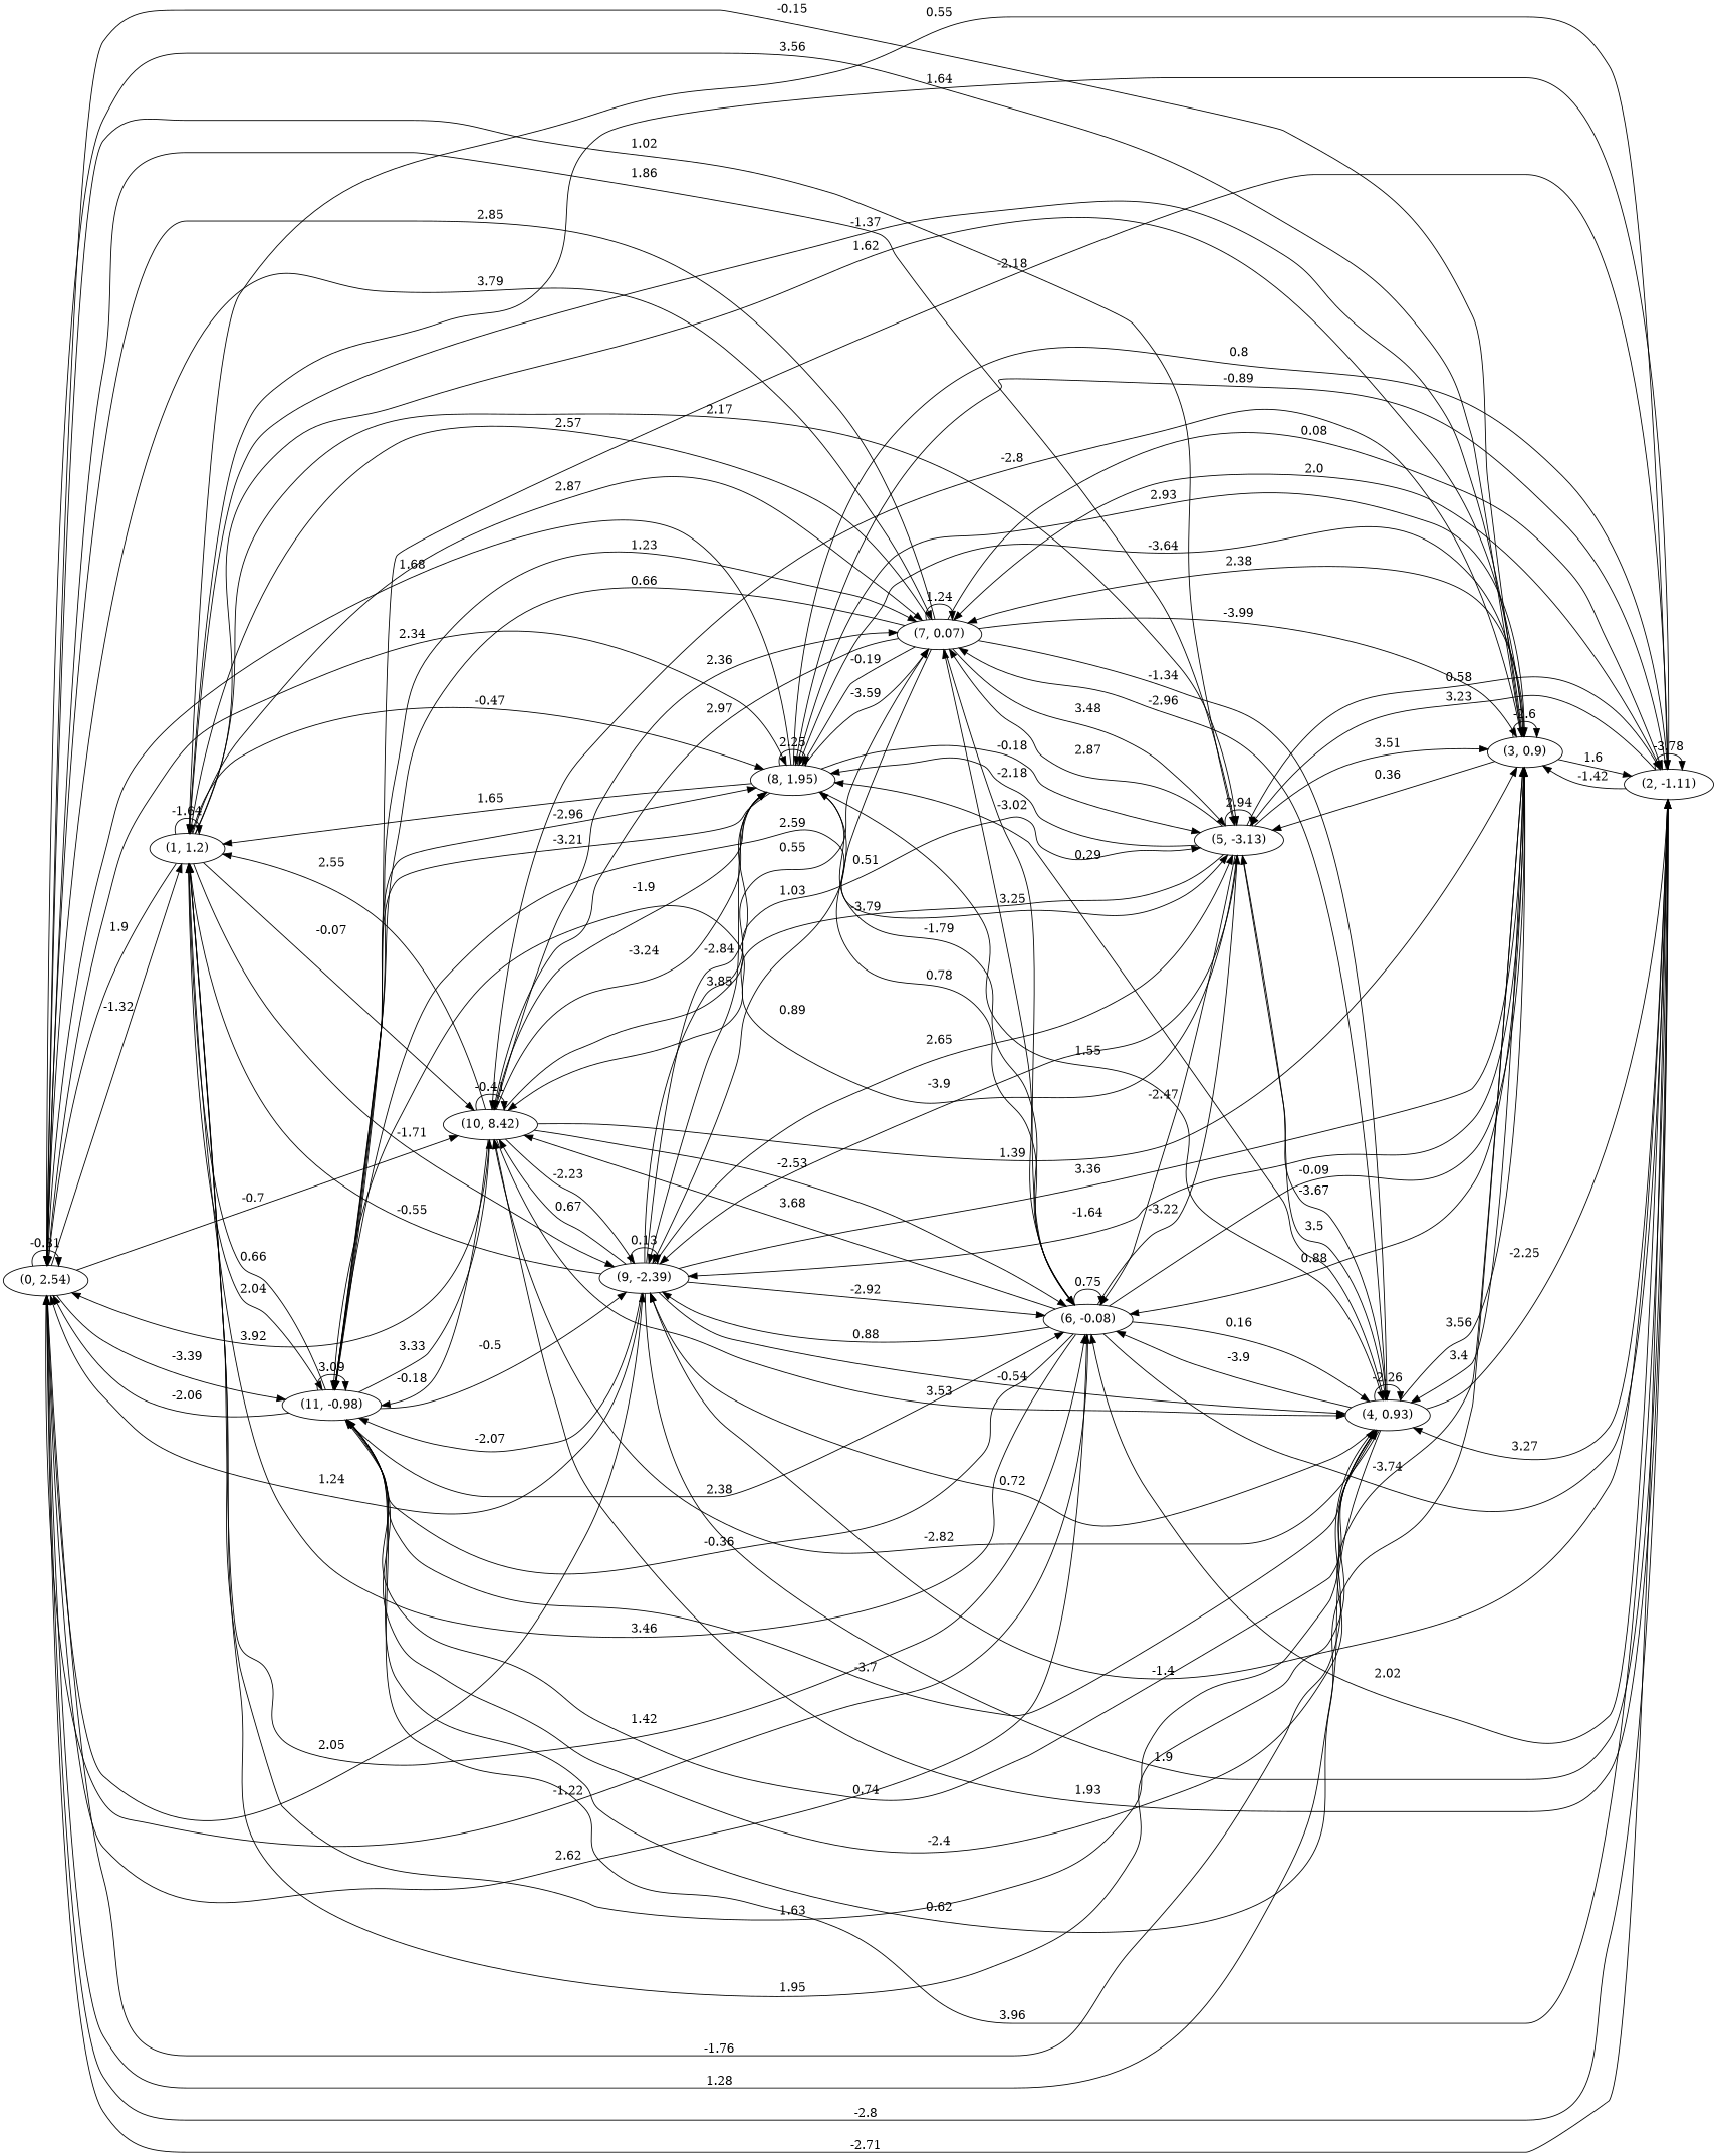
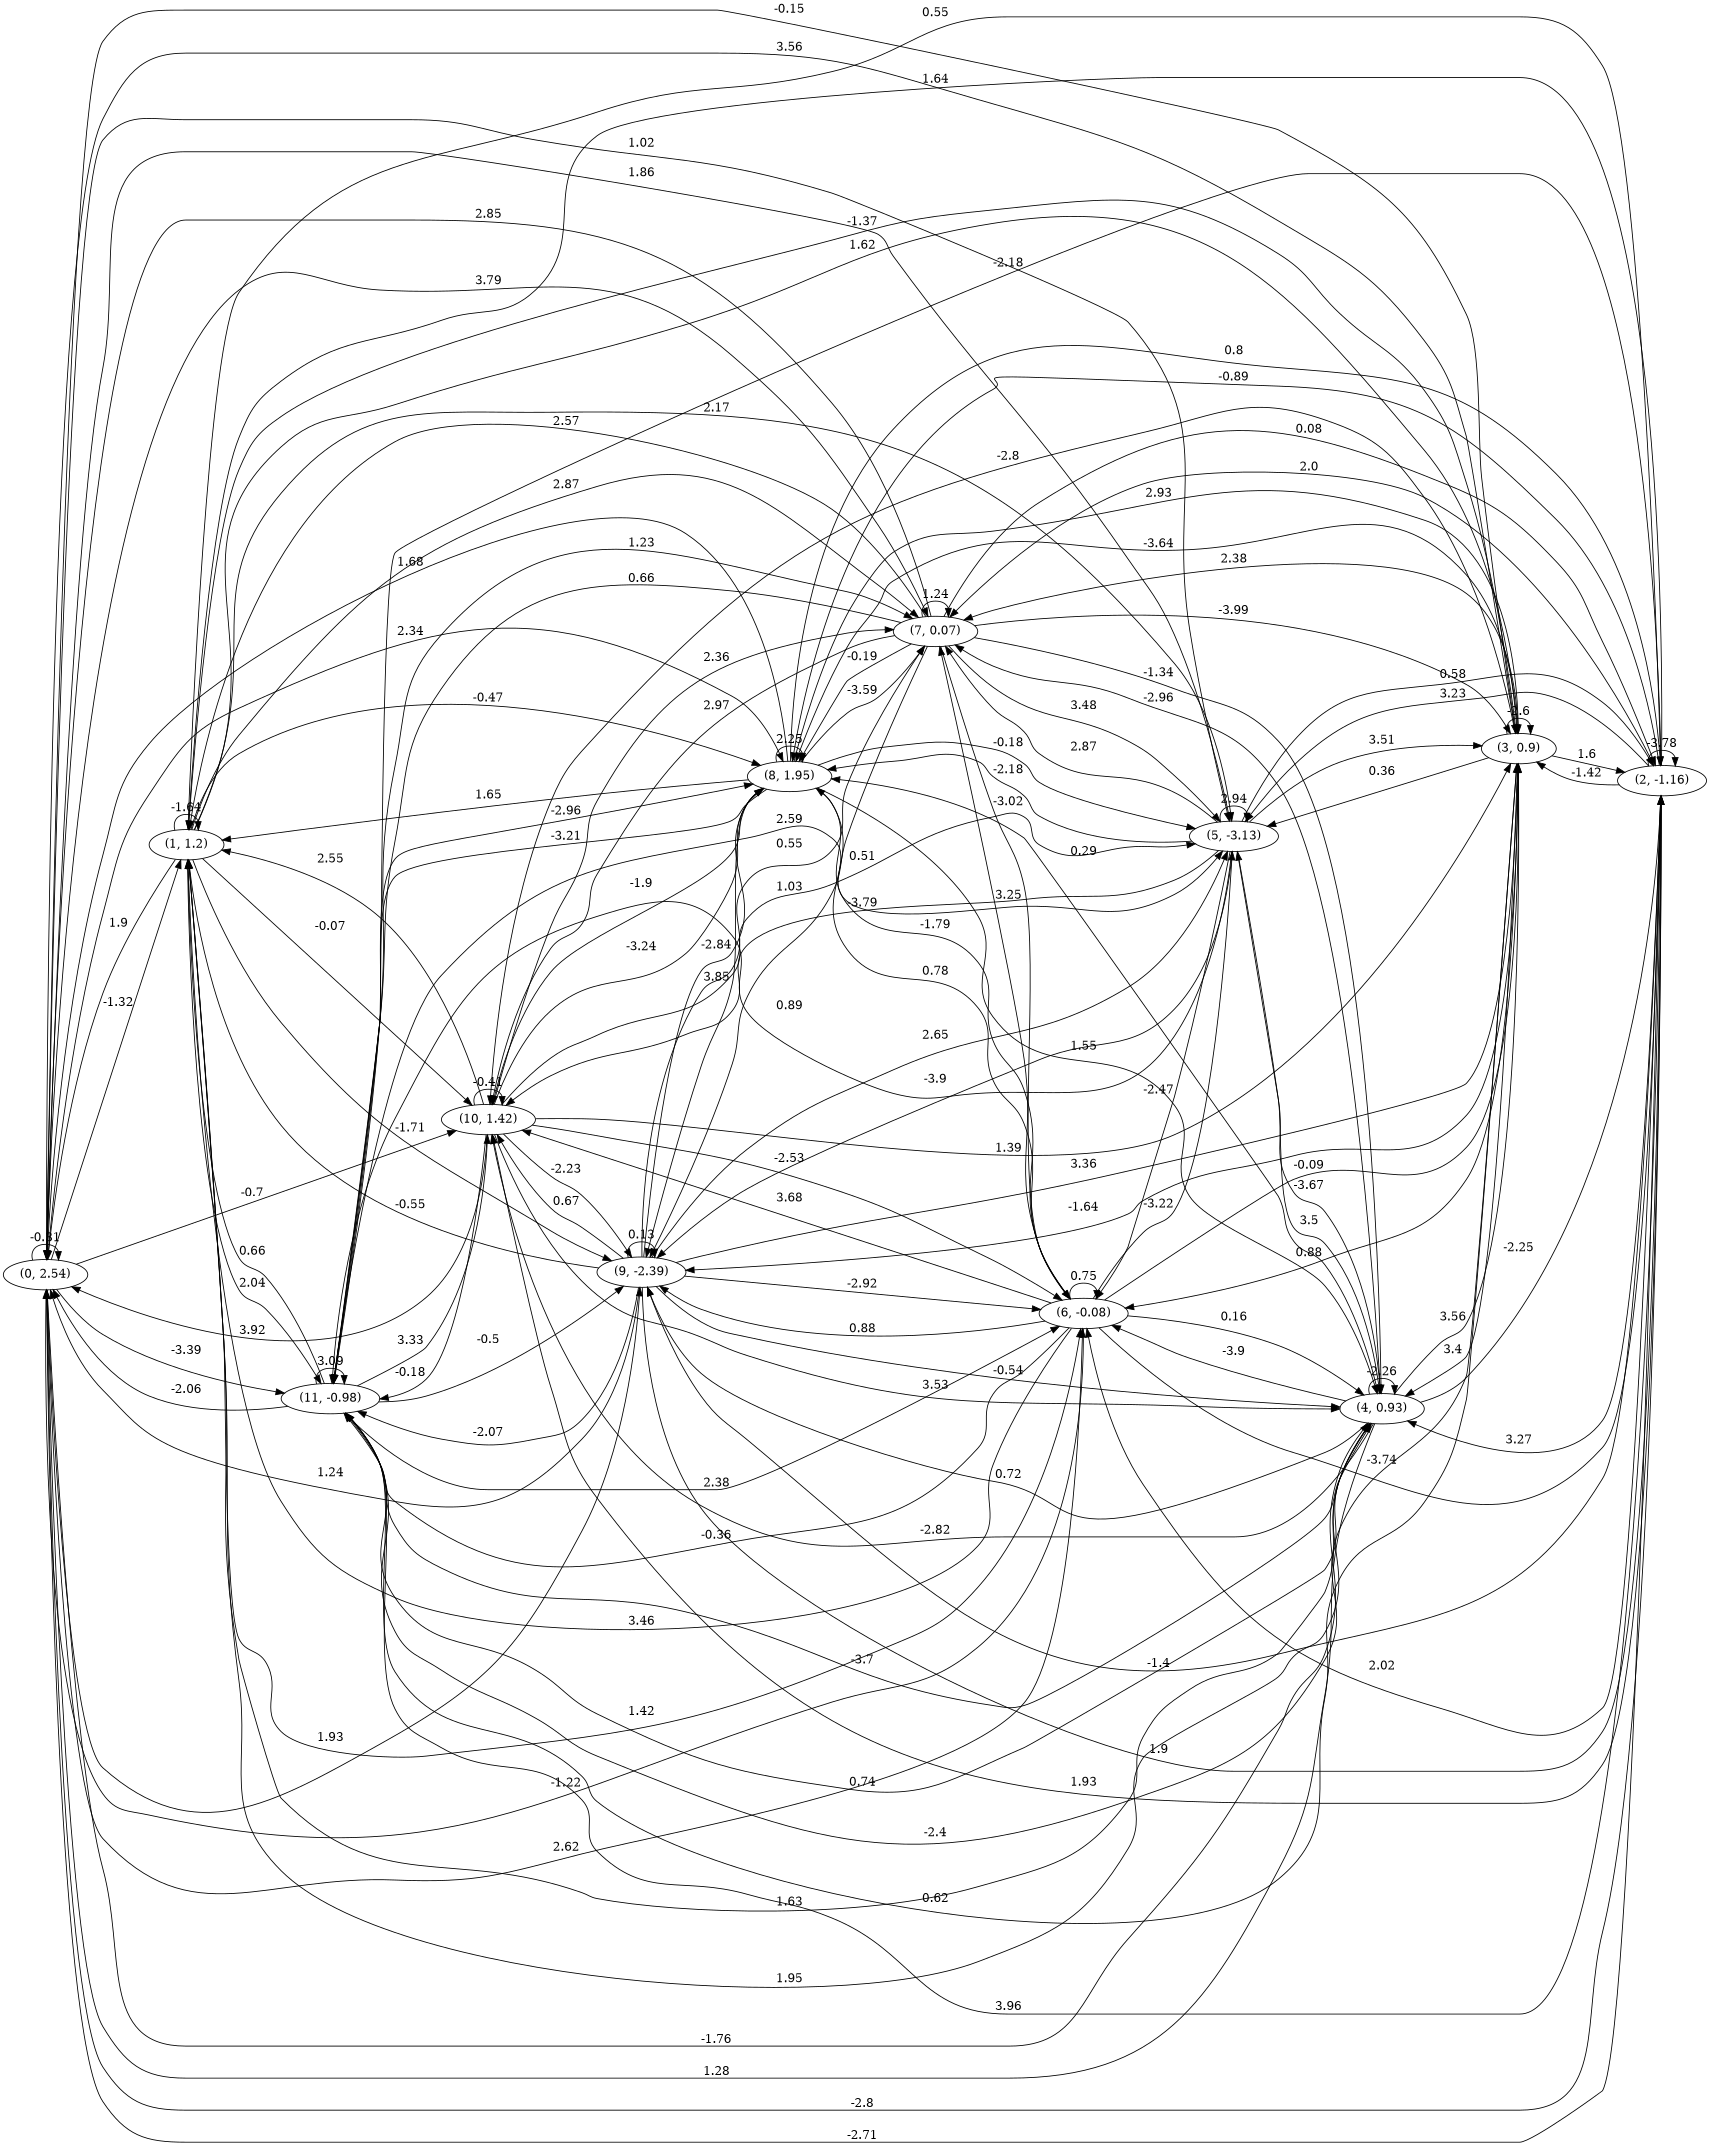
  digraph {
    rankdir=LR
    n1 [label="(0, 2.54)"]
    n2 [label="(1, 1.2)"]
-   n3 [label="(2, -1.11)"]
+   n3 [label="(2, -1.16)"]
    n4 [label="(3, 0.9)"]
    n5 [label="(4, 0.93)"]
    n6 [label="(5, -3.13)"]
    n7 [label="(6, -0.08)"]
    n8 [label="(7, 0.07)"]
    n9 [label="(8, 1.95)"]
    n10 [label="(9, -2.39)"]
-   n11 [label="(10, 8.42)"]
+   n11 [label="(10, 1.42)"]
    n12 [label="(11, -0.98)"]
    n1 -> n1 [label=-0.31]
    n1 -> n2 [label=-1.32]
    n1 -> n3 [label=-2.8]
    n1 -> n4 [label=-0.15]
    n1 -> n5 [label=-1.76]
    n1 -> n6 [label=1.02]
    n1 -> n7 [label=2.62]
    n1 -> n8 [label=3.79]
    n1 -> n9 [label=2.34]
-   n1 -> n10 [label=2.05]
+   n1 -> n10 [label=1.93]
    n1 -> n11 [label=-0.7]
    n1 -> n12 [label=-3.39]
    n2 -> n1 [label=1.9]
    n2 -> n2 [label=-1.64]
    n2 -> n3 [label=0.55]
    n2 -> n4 [label=1.62]
    n2 -> n5 [label=1.95]
    n2 -> n6 [label=2.17]
    n2 -> n7 [label=1.42]
    n2 -> n8 [label=2.87]
    n2 -> n9 [label=-0.47]
    n2 -> n10 [label=-1.71]
    n2 -> n11 [label=-0.07]
    n2 -> n12 [label=2.04]
    n3 -> n1 [label=-2.71]
    n3 -> n2 [label=1.64]
    n3 -> n3 [label=-3.78]
    n3 -> n4 [label=-1.42]
    n3 -> n5 [label=3.27]
    n3 -> n6 [label=3.23]
    n3 -> n7 [label=2.02]
    n3 -> n8 [label=2.0]
    n3 -> n9 [label=-0.89]
    n3 -> n10 [label=-1.4]
    n3 -> n11 [label=1.93]
    n3 -> n12 [label=-2.18]
    n4 -> n1 [label=3.56]
    n4 -> n2 [label=-1.37]
    n4 -> n3 [label=1.6]
    n4 -> n4 [label=-2.6]
    n4 -> n5 [label=3.4]
    n4 -> n6 [label=0.36]
    n4 -> n7 [label=0.88]
    n4 -> n8 [label=2.38]
    n4 -> n9 [label=-3.64]
    n4 -> n10 [label=-1.64]
    n4 -> n11 [label=-2.8]
    n4 -> n12 [label=0.62]
    n5 -> n1 [label=1.28]
    n5 -> n2 [label=1.63]
    n5 -> n3 [label=-2.25]
    n5 -> n4 [label=3.56]
    n5 -> n5 [label=-2.26]
    n5 -> n6 [label=-3.67]
    n5 -> n7 [label=-3.9]
    n5 -> n8 [label=-2.96]
    n5 -> n9 [label=0.29]
    n5 -> n10 [label=0.72]
    n5 -> n11 [label=-2.82]
    n5 -> n12 [label=0.74]
    n6 -> n1 [label=1.86]
    n6 -> n3 [label=0.58]
    n6 -> n4 [label=3.51]
    n6 -> n5 [label=3.5]
    n6 -> n6 [label=2.94]
    n6 -> n7 [label=-2.47]
    n6 -> n8 [label=2.87]
    n6 -> n9 [label=-2.18]
    n6 -> n10 [label=-3.9]
    n6 -> n11 [label=-3.79]
    n6 -> n12 [label=0.89]
    n7 -> n1 [label=-1.22]
    n7 -> n2 [label=3.46]
    n7 -> n3 [label=-3.74]
    n7 -> n4 [label=-0.09]
    n7 -> n5 [label=0.16]
    n7 -> n6 [label=-3.22]
    n7 -> n7 [label=0.75]
    n7 -> n8 [label=3.25]
    n7 -> n9 [label=0.78]
    n7 -> n10 [label=0.88]
    n7 -> n11 [label=3.68]
    n7 -> n12 [label=-0.36]
    n8 -> n1 [label=2.85]
    n8 -> n2 [label=2.57]
    n8 -> n3 [label=0.08]
    n8 -> n4 [label=-3.99]
    n8 -> n5 [label=-1.34]
    n8 -> n6 [label=3.48]
    n8 -> n7 [label=-3.02]
    n8 -> n8 [label=1.24]
    n8 -> n9 [label=-0.19]
    n8 -> n10 [label=1.03]
    n8 -> n11 [label=2.97]
    n8 -> n12 [label=0.66]
    n9 -> n1 [label=1.68]
    n9 -> n2 [label=1.65]
    n9 -> n3 [label=0.8]
    n9 -> n4 [label=2.93]
    n9 -> n5 [label=1.55]
    n9 -> n6 [label=-0.18]
    n9 -> n7 [label=-1.79]
    n9 -> n8 [label=-3.59]
    n9 -> n9 [label=2.25]
    n9 -> n10 [label=3.85]
    n9 -> n11 [label=-1.9]
    n9 -> n12 [label=-3.21]
    n10 -> n1 [label=1.24]
    n10 -> n2 [label=-0.55]
    n10 -> n3 [label=1.9]
    n10 -> n4 [label=3.36]
    n10 -> n5 [label=-0.54]
    n10 -> n6 [label=2.65]
    n10 -> n7 [label=-2.92]
    n10 -> n8 [label=0.55]
    n10 -> n9 [label=-2.84]
    n10 -> n10 [label=0.13]
    n10 -> n11 [label=0.67]
    n10 -> n12 [label=-2.07]
    n11 -> n1 [label=3.92]
    n11 -> n2 [label=2.55]
    n11 -> n4 [label=1.39]
    n11 -> n5 [label=3.53]
    n11 -> n6 [label=0.51]
    n11 -> n7 [label=-2.53]
    n11 -> n8 [label=2.36]
    n11 -> n9 [label=-3.24]
    n11 -> n10 [label=-2.23]
    n11 -> n11 [label=-0.41]
    n11 -> n12 [label=-0.18]
    n12 -> n1 [label=-2.06]
    n12 -> n2 [label=0.66]
    n12 -> n3 [label=3.96]
    n12 -> n4 [label=-2.4]
    n12 -> n5 [label=-3.7]
    n12 -> n6 [label=2.59]
    n12 -> n7 [label=2.38]
    n12 -> n8 [label=1.23]
    n12 -> n9 [label=-2.96]
    n12 -> n10 [label=-0.5]
    n12 -> n11 [label=3.33]
    n12 -> n12 [label=3.09]
  }
